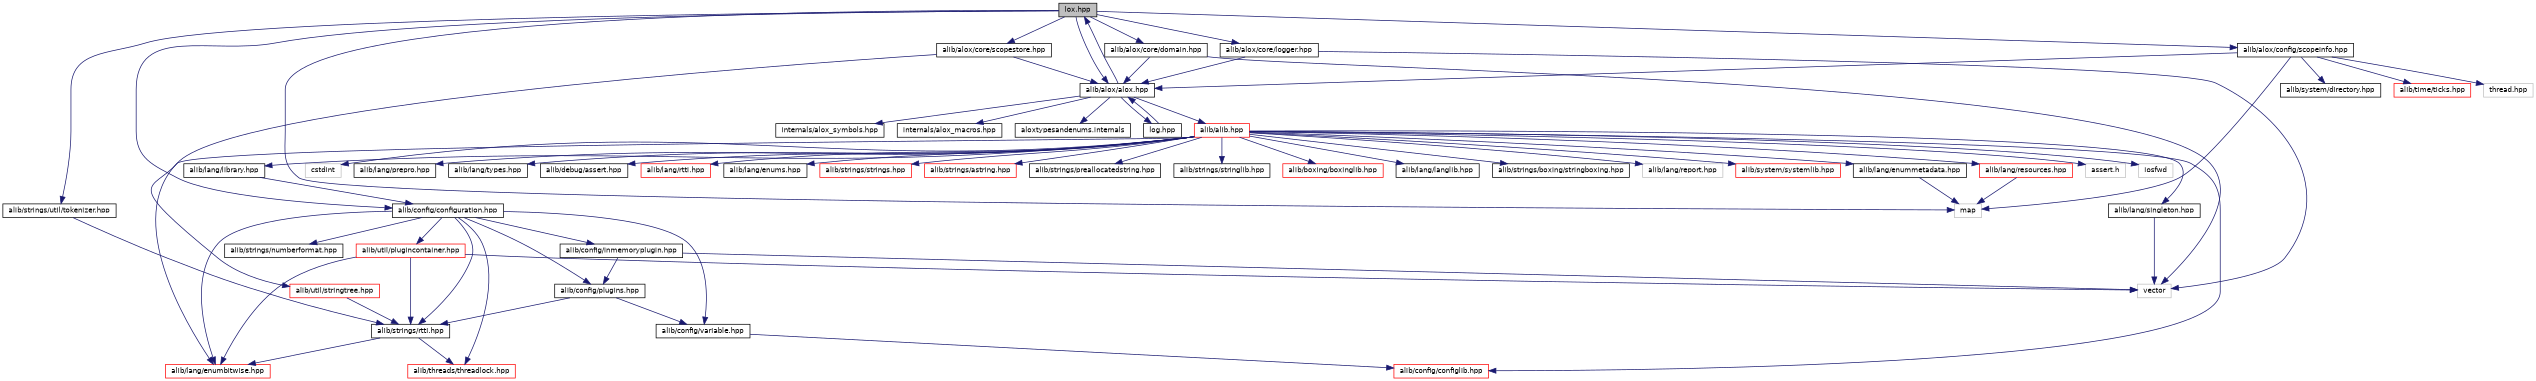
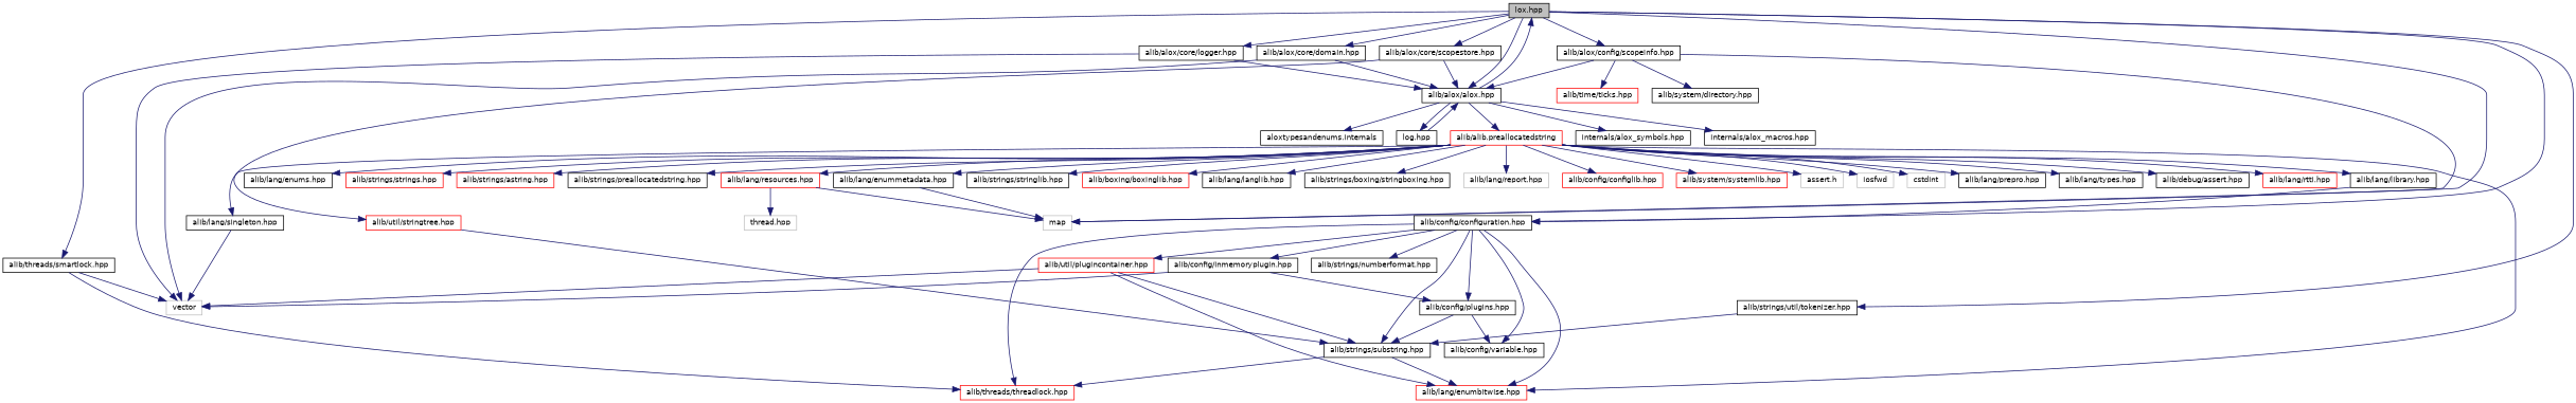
  digraph {
    node [color=black fillcolor=white fontname=Helvetica fontsize=10 shape=record style=filled]
    edge [color=midnightblue fontname=Helvetica fontsize=10 labelfontname=Helvetica labelfontsize=10 style=solid]
    n1 [fillcolor=grey75 fontcolor=black height=0.2 label="lox.hpp" width=0.4]
    n2 [height=0.2 label="alib/alox/alox.hpp" width=0.4]
    n3 [color=grey75 height=0.2 label=map width=0.4]
    n4 [height=0.2 label="alib/config/configuration.hpp" width=0.4]
+   n5 [height=0.2 label="alib/threads/smartlock.hpp" width=0.4]
    n6 [height=0.2 label="alib/strings/util/tokenizer.hpp" width=0.4]
    n7 [height=0.2 label="alib/alox/config/scopeinfo.hpp" width=0.4]
    n8 [height=0.2 label="alib/alox/core/logger.hpp" width=0.4]
    n9 [height=0.2 label="alib/alox/core/domain.hpp" width=0.4]
    n10 [height=0.2 label="alib/alox/core/scopestore.hpp" width=0.4]
-   n11 [color=red height=0.2 label="alib/alib.hpp" width=0.4]
+   n11 [color=red height=0.2 label="alib/alib.preallocatedstring" width=0.4]
    n12 [height=0.2 label="internals/alox_symbols.hpp" width=0.4]
    n13 [height=0.2 label="internals/alox_macros.hpp" width=0.4]
    n14 [height=0.2 label="aloxtypesandenums.internals" width=0.4]
    n15 [height=0.2 label="log.hpp" width=0.4]
    n16 [color=red height=0.2 label="alib/lang/enumbitwise.hpp" width=0.4]
    n17 [color=red height=0.2 label="alib/threads/threadlock.hpp" width=0.4]
-   n18 [height=0.2 label="alib/strings/rtti.hpp" width=0.4]
+   n18 [height=0.2 label="alib/strings/substring.hpp" width=0.4]
    n19 [height=0.2 label="alib/strings/numberformat.hpp" width=0.4]
    n20 [height=0.2 label="alib/config/variable.hpp" width=0.4]
    n21 [height=0.2 label="alib/config/plugins.hpp" width=0.4]
    n22 [color=red height=0.2 label="alib/util/plugincontainer.hpp" width=0.4]
    n23 [height=0.2 label="alib/config/inmemoryplugin.hpp" width=0.4]
    n24 [color=grey75 height=0.2 label=vector width=0.4]
    n25 [color=red height=0.2 label="alib/time/ticks.hpp" width=0.4]
    n26 [color=grey75 height=0.2 label="thread.hpp" width=0.4]
    n27 [height=0.2 label="alib/system/directory.hpp" width=0.4]
    n28 [color=red height=0.2 label="alib/util/stringtree.hpp" width=0.4]
    n29 [color=grey75 height=0.2 label="assert.h" width=0.4]
    n30 [color=grey75 height=0.2 label=iosfwd width=0.4]
    n31 [color=grey75 height=0.2 label=cstdint width=0.4]
    n32 [height=0.2 label="alib/lang/prepro.hpp" width=0.4]
    n33 [height=0.2 label="alib/lang/types.hpp" width=0.4]
    n34 [height=0.2 label="alib/debug/assert.hpp" width=0.4]
    n35 [color=red height=0.2 label="alib/lang/rtti.hpp" width=0.4]
    n36 [height=0.2 label="alib/lang/singleton.hpp" width=0.4]
    n37 [height=0.2 label="alib/lang/enums.hpp" width=0.4]
    n38 [color=red height=0.2 label="alib/strings/strings.hpp" width=0.4]
    n39 [color=red height=0.2 label="alib/strings/astring.hpp" width=0.4]
    n40 [height=0.2 label="alib/strings/preallocatedstring.hpp" width=0.4]
    n41 [color=red height=0.2 label="alib/lang/resources.hpp" width=0.4]
    n42 [height=0.2 label="alib/lang/library.hpp" width=0.4]
    n43 [height=0.2 label="alib/strings/stringlib.hpp" width=0.4]
    n44 [color=red height=0.2 label="alib/boxing/boxinglib.hpp" width=0.4]
    n45 [height=0.2 label="alib/lang/langlib.hpp" width=0.4]
    n46 [height=0.2 label="alib/strings/boxing/stringboxing.hpp" width=0.4]
    n47 [color=grey75 height=0.2 label="alib/lang/report.hpp" width=0.4]
    n48 [height=0.2 label="alib/lang/enummetadata.hpp" width=0.4]
    n49 [color=red height=0.2 label="alib/config/configlib.hpp" width=0.4]
    n50 [color=red height=0.2 label="alib/system/systemlib.hpp" width=0.4]
    n1 -> n2
    n1 -> n3
    n1 -> n4
+   n1 -> n5
    n1 -> n6
    n1 -> n7
    n1 -> n8
    n1 -> n9
    n1 -> n10
    n2 -> n1
    n2 -> n11
    n2 -> n12
    n2 -> n13
    n2 -> n14
    n2 -> n15
    n4 -> n16
    n4 -> n17
    n4 -> n18
    n4 -> n19
    n4 -> n20
    n4 -> n21
    n4 -> n22
    n4 -> n23
+   n5 -> n17
+   n5 -> n24
    n6 -> n18
    n7 -> n2
    n7 -> n3
    n7 -> n25
-   n7 -> n26
+   n41 -> n26
    n7 -> n27
    n8 -> n2
    n8 -> n24
    n9 -> n2
    n9 -> n24
    n10 -> n2
    n10 -> n28
    n11 -> n16
    n11 -> n29
    n11 -> n30
    n11 -> n31
    n11 -> n32
    n11 -> n33
    n11 -> n34
    n11 -> n35
    n11 -> n36
    n11 -> n37
    n11 -> n38
    n11 -> n39
    n11 -> n40
    n11 -> n41
    n11 -> n42
    n11 -> n43
    n11 -> n44
    n11 -> n45
    n11 -> n46
    n11 -> n47
    n11 -> n48
    n11 -> n49
    n11 -> n50
    n15 -> n2
    n18 -> n16
    n18 -> n17
-   n20 -> n49
    n21 -> n18
    n21 -> n20
    n22 -> n16
    n22 -> n18
    n22 -> n24
    n23 -> n21
    n23 -> n24
    n28 -> n18
    n36 -> n24
    n41 -> n3
    n42 -> n4
    n48 -> n3
  }
